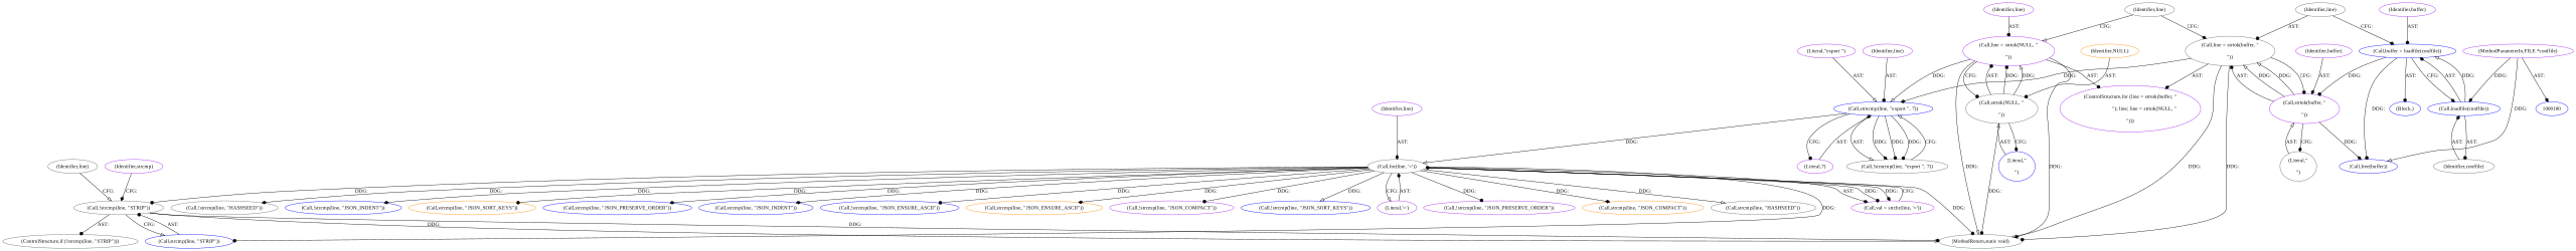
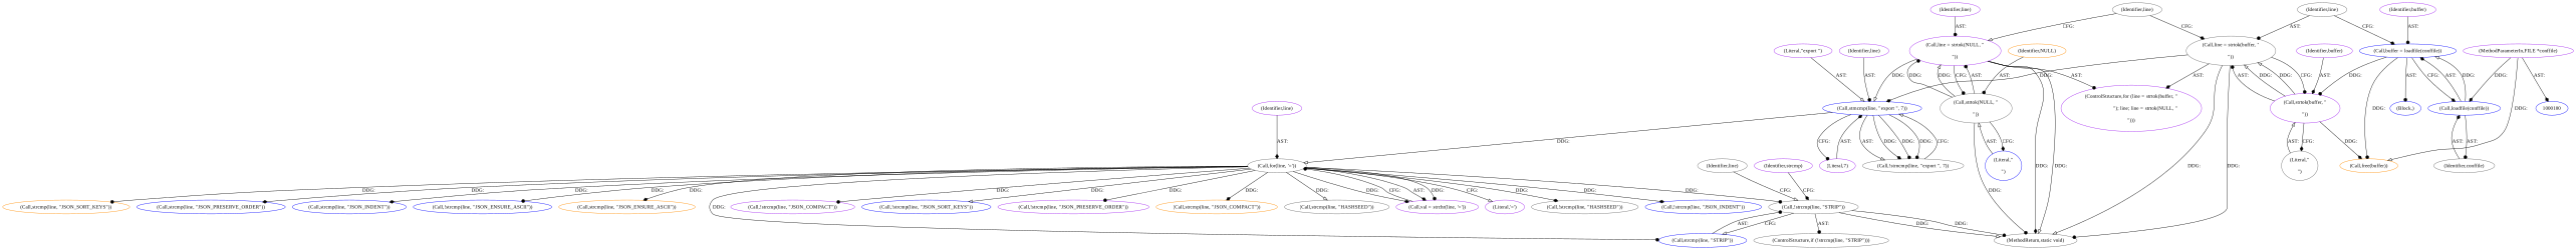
  digraph {
    fontname="Liberation Serif"
    node [color=purple fontname="Liberation Serif"]
    edge [arrowhead=dot fontname="Liberation Serif"]
    n1 [color=gray40 label="(Call,!strcmp(line, \"STRIP\"))"]
    n2 [color=gray40 label="(ControlStructure,if (!strcmp(line, \"STRIP\")))"]
    n3 [color=gray40 label="(MethodReturn,static void)"]
    n4 [color=blue label="(Call,strcmp(line, \"STRIP\"))"]
    n5 [color=gray40 label="(Call,for(line, '='))"]
    n6 [color=blue label="(Call,!strcmp(line, \"JSON_INDENT\"))"]
    n7 [color=darkorange label="(Call,strcmp(line, \"JSON_SORT_KEYS\"))"]
    n8 [color=blue label="(Call,strcmp(line, \"JSON_PRESERVE_ORDER\"))"]
    n9 [color=blue label="(Call,strcmp(line, \"JSON_INDENT\"))"]
    n10 [color=blue label="(Call,!strcmp(line, \"JSON_ENSURE_ASCII\"))"]
    n11 [color=darkorange label="(Call,strcmp(line, \"JSON_ENSURE_ASCII\"))"]
    n12 [label="(Call,!strcmp(line, \"JSON_COMPACT\"))"]
    n13 [color=blue label="(Call,!strcmp(line, \"JSON_SORT_KEYS\"))"]
    n14 [label="(Call,!strcmp(line, \"JSON_PRESERVE_ORDER\"))"]
    n15 [color=darkorange label="(Call,strcmp(line, \"JSON_COMPACT\"))"]
    n16 [color=gray40 label="(Call,strcmp(line, \"HASHSEED\"))"]
    n17 [label="(Call,val = strchr(line, '='))"]
    n18 [label="(Literal,'=')"]
    n19 [color=gray40 label="(Call,!strcmp(line, \"HASHSEED\"))"]
    n20 [color=blue label="(Call,strncmp(line, \"export \", 7))"]
    n21 [label="(Literal,7)"]
    n22 [color=gray40 label="(Call,!strncmp(line, \"export \", 7))"]
    n23 [label="(Call,line = strtok(NULL, \"\r\n\"))"]
    n24 [color=gray40 label="(Call,strtok(NULL, \"\r\n\"))"]
    n25 [label="(ControlStructure,for (line = strtok(buffer, \"\r\n\"); line; line = strtok(NULL, \"\r\n\")))"]
    n26 [color=blue label="(Literal,\"\r\n\")"]
    n27 [color=gray40 label="(Call,line = strtok(buffer, \"\r\n\"))"]
    n28 [label="(Call,strtok(buffer, \"\r\n\"))"]
-   n29 [color=blue label="(Call,free(buffer))"]
+   n29 [color=darkorange label="(Call,free(buffer))"]
    n30 [color=gray40 label="(Literal,\"\r\n\")"]
    n31 [color=blue label="(Call,buffer = loadfile(conffile))"]
    n32 [color=blue label="(Call,loadfile(conffile))"]
    n33 [color=blue label="(Block,)"]
    n34 [color=gray40 label="(Identifier,conffile)"]
    n35 [label="(MethodParameterIn,FILE *conffile)"]
    1000100 [color=blue]
    n37 [color=gray40 label="(Identifier,line)"]
    n38 [color=gray40 label="(Identifier,line)"]
    n39 [color=darkorange label="(Identifier,NULL)"]
    n40 [label="(Identifier,strcmp)"]
    n41 [label="(Identifier,buffer)"]
    n42 [color=gray40 label="(Identifier,line)"]
    n43 [label="(Literal,\"export \")"]
    n44 [label="(Identifier,line)"]
    n45 [label="(Identifier,buffer)"]
    n46 [label="(Identifier,line)"]
    n47 [label="(Identifier,line)"]
    n1 -> n2 [label="AST: "]
    n1 -> n3 [arrowhead=onormal label="DDG: "]
    n1 -> n3 [label="DDG: "]
    n1 -> n4 [arrowhead=onormal label="CFG: "]
    n4 -> n1 [label="AST: "]
    n5 -> n1 [label="DDG: "]
-   n5 -> n3 [label="DDG: "]
    n5 -> n4 [label="DDG: "]
    n5 -> n6 [arrowhead=diamond label="DDG: "]
    n5 -> n7 [label="DDG: "]
    n5 -> n8 [arrowhead=diamond label="DDG: "]
    n5 -> n9 [arrowhead=diamond label="DDG: "]
    n5 -> n10 [label="DDG: "]
    n5 -> n11 [arrowhead=diamond label="DDG: "]
    n5 -> n12 [label="DDG: "]
    n5 -> n13 [arrowhead=onormal label="DDG: "]
    n5 -> n14 [label="DDG: "]
    n5 -> n15 [arrowhead=diamond label="DDG: "]
    n5 -> n16 [arrowhead=onormal label="DDG: "]
    n5 -> n17 [arrowhead=diamond label="AST: "]
    n5 -> n17 [label="DDG: "]
    n5 -> n17 [arrowhead=diamond label="DDG: "]
    n5 -> n18 [arrowhead=onormal label="CFG: "]
    n5 -> n19 [arrowhead=diamond label="DDG: "]
    n17 -> n5 [label="CFG: "]
-   n18 -> n5 [arrowhead=diamond label="AST: "]
    n20 -> n5 [arrowhead=onormal label="DDG: "]
    n20 -> n21 [label="CFG: "]
    n20 -> n22 [arrowhead=onormal label="AST: "]
    n20 -> n22 [arrowhead=diamond label="DDG: "]
    n20 -> n22 [label="DDG: "]
    n20 -> n22 [label="DDG: "]
    n21 -> n20 [arrowhead=diamond label="AST: "]
    n22 -> n20 [arrowhead=onormal label="CFG: "]
    n23 -> n3 [arrowhead=onormal label="DDG: "]
    n23 -> n3 [arrowhead=diamond label="DDG: "]
    n23 -> n20 [arrowhead=onormal label="DDG: "]
    n23 -> n24 [label="CFG: "]
    n23 -> n25 [label="AST: "]
    n24 -> n3 [label="DDG: "]
    n24 -> n23 [label="AST: "]
    n24 -> n23 [label="DDG: "]
    n24 -> n23 [arrowhead=onormal label="DDG: "]
    n24 -> n26 [arrowhead=diamond label="CFG: "]
    n26 -> n24 [arrowhead=onormal label="AST: "]
    n27 -> n3 [arrowhead=onormal label="DDG: "]
    n27 -> n3 [label="DDG: "]
    n27 -> n20 [arrowhead=diamond label="DDG: "]
    n27 -> n25 [arrowhead=diamond label="AST: "]
    n27 -> n28 [label="CFG: "]
    n28 -> n27 [label="AST: "]
    n28 -> n27 [arrowhead=onormal label="DDG: "]
    n28 -> n27 [arrowhead=onormal label="DDG: "]
    n28 -> n29 [arrowhead=diamond label="DDG: "]
    n28 -> n30 [arrowhead=diamond label="CFG: "]
    n30 -> n28 [arrowhead=onormal label="AST: "]
    n31 -> n28 [label="DDG: "]
    n31 -> n29 [label="DDG: "]
    n31 -> n32 [arrowhead=diamond label="CFG: "]
    n31 -> n33 [label="AST: "]
    n32 -> n31 [arrowhead=diamond label="AST: "]
    n32 -> n31 [arrowhead=onormal label="DDG: "]
    n32 -> n34 [label="AST: "]
    n34 -> n32 [arrowhead=diamond label="AST: "]
    n35 -> n29 [arrowhead=onormal label="DDG: "]
    n35 -> n32 [arrowhead=diamond label="DDG: "]
    n35 -> 1000100 [arrowhead=diamond label="AST: "]
    n37 -> n27 [label="AST: "]
    n37 -> n31 [arrowhead=diamond label="CFG: "]
    n38 -> n1 [arrowhead=onormal label="CFG: "]
    n39 -> n24 [label="AST: "]
    n40 -> n1 [arrowhead=diamond label="CFG: "]
    n41 -> n31 [label="AST: "]
    n42 -> n23 [arrowhead=onormal label="CFG: "]
    n42 -> n27 [arrowhead=diamond label="CFG: "]
    n43 -> n20 [arrowhead=onormal label="AST: "]
    n44 -> n23 [label="AST: "]
    n45 -> n28 [arrowhead=diamond label="AST: "]
    n46 -> n5 [arrowhead=diamond label="AST: "]
    n47 -> n20 [label="AST: "]
  }
